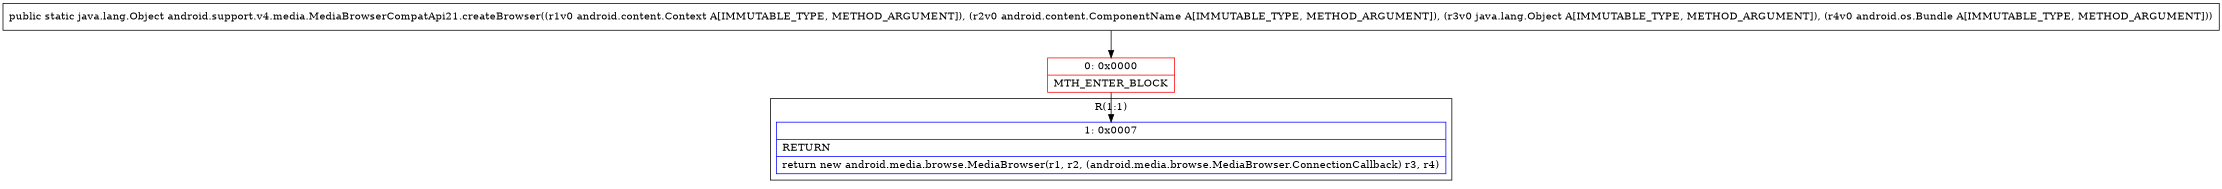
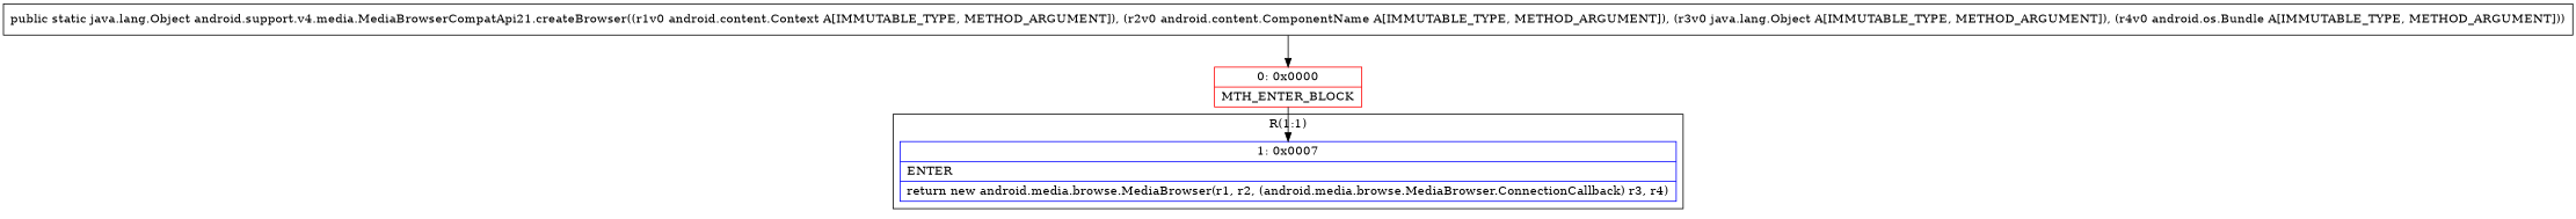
  digraph {
    node [shape=record]
-   n1 [color=blue label="{1\:\ 0x0007|RETURN\l|return new android.media.browse.MediaBrowser(r1, r2, (android.media.browse.MediaBrowser.ConnectionCallback) r3, r4)\l}"]
+   n1 [color=blue label="{1\:\ 0x0007|ENTER\l|return new android.media.browse.MediaBrowser(r1, r2, (android.media.browse.MediaBrowser.ConnectionCallback) r3, r4)\l}"]
    n2 [color=red label="{0\:\ 0x0000|MTH_ENTER_BLOCK\l}"]
    n3 [label="{public static java.lang.Object android.support.v4.media.MediaBrowserCompatApi21.createBrowser((r1v0 android.content.Context A[IMMUTABLE_TYPE, METHOD_ARGUMENT]), (r2v0 android.content.ComponentName A[IMMUTABLE_TYPE, METHOD_ARGUMENT]), (r3v0 java.lang.Object A[IMMUTABLE_TYPE, METHOD_ARGUMENT]), (r4v0 android.os.Bundle A[IMMUTABLE_TYPE, METHOD_ARGUMENT])) }"]
    subgraph cluster_1 {
      label="R(1:1)"
      n1
    }
    n2 -> n1
    n3 -> n2
  }
